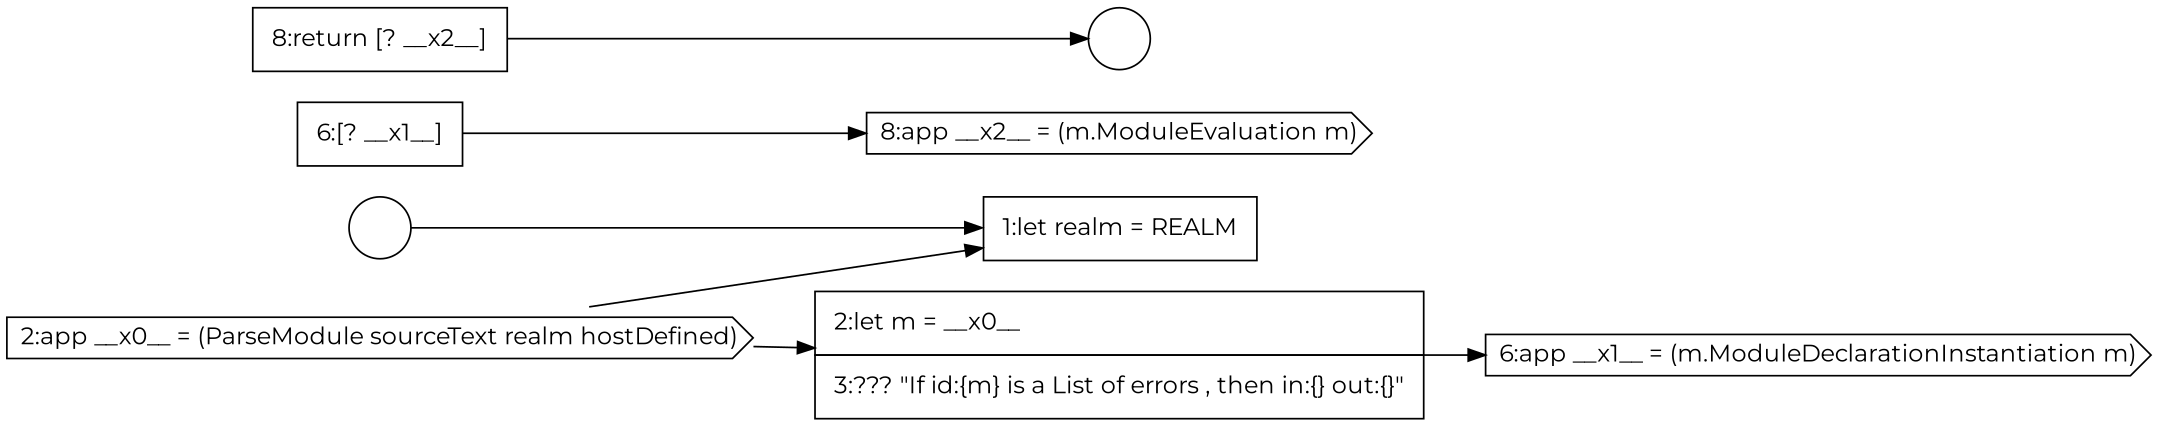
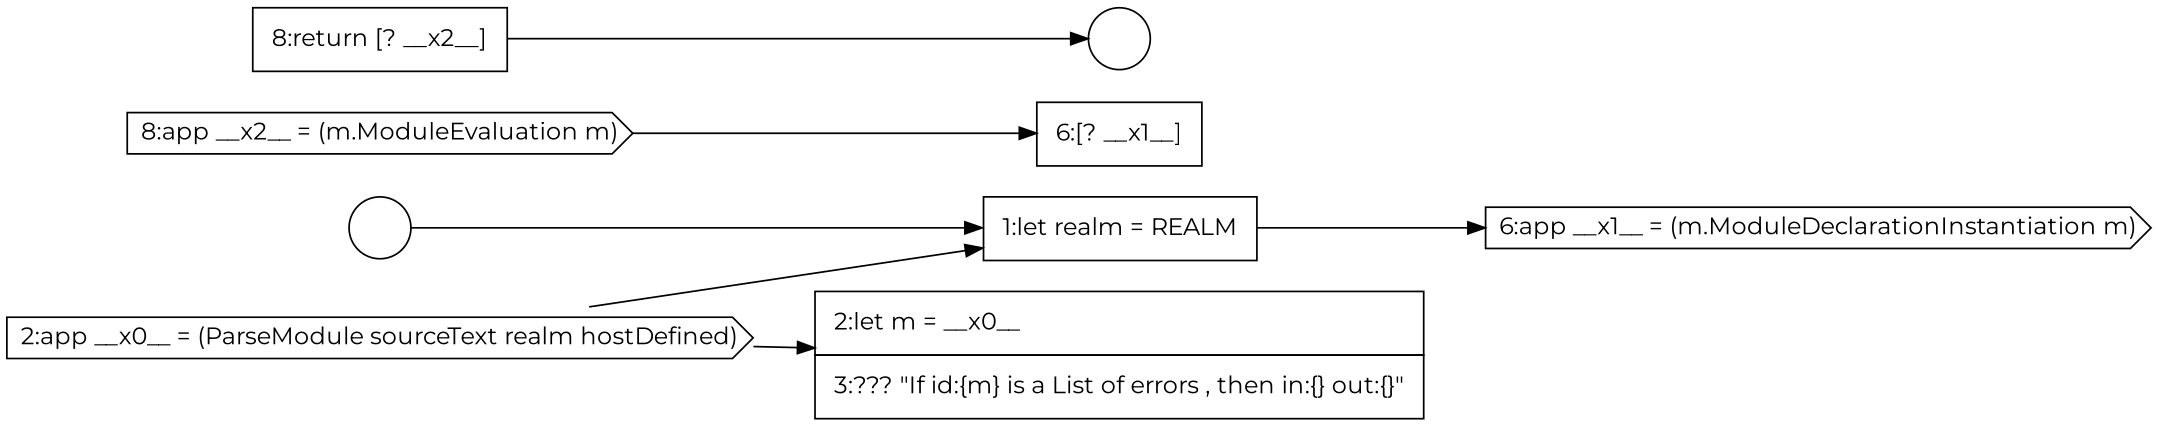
  digraph {
    fontname=Montserrat
    rankdir=LR
    node [color=black fillcolor=white fontname=Montserrat shape=none style=filled]
    edge [color=black fontname=Montserrat]
    n1 [label=<<font color="black">6:app __x1__ = (m.ModuleDeclarationInstantiation m)</font>> shape=cds]
    n2 [label=<<font color="black">     <table border="0" cellborder="1" cellspacing="0" cellpadding="10">       <tr><td align="left">6:[? __x1__]</td></tr>     </table>   </font>> margin=0]
    n3 [label=<<font color="black">8:app __x2__ = (m.ModuleEvaluation m)</font>> shape=cds]
    n4 [label=" " shape=circle]
    n5 [label=<<font color="black">     <table border="0" cellborder="1" cellspacing="0" cellpadding="10">       <tr><td align="left">1:let realm = REALM</td></tr>     </table>   </font>> margin=0]
    n6 [label=<<font color="black">     <table border="0" cellborder="1" cellspacing="0" cellpadding="10">       <tr><td align="left">2:let m = __x0__</td></tr>       <tr><td align="left">3:??? &quot;If id:{m} is a List of errors , then in:{} out:{}&quot;</td></tr>     </table>   </font>> margin=0]
    n7 [label=<<font color="black">2:app __x0__ = (ParseModule sourceText realm hostDefined)</font>> shape=cds]
    n8 [label=<<font color="black">     <table border="0" cellborder="1" cellspacing="0" cellpadding="10">       <tr><td align="left">8:return [? __x2__]</td></tr>     </table>   </font>> margin=0]
    n9 [label=" " shape=circle]
-   n2 -> n3
+   n3 -> n2
    n4 -> n5
-   n6 -> n1
+   n5 -> n1
    n7 -> n5
    n7 -> n6
    n8 -> n9
  }
